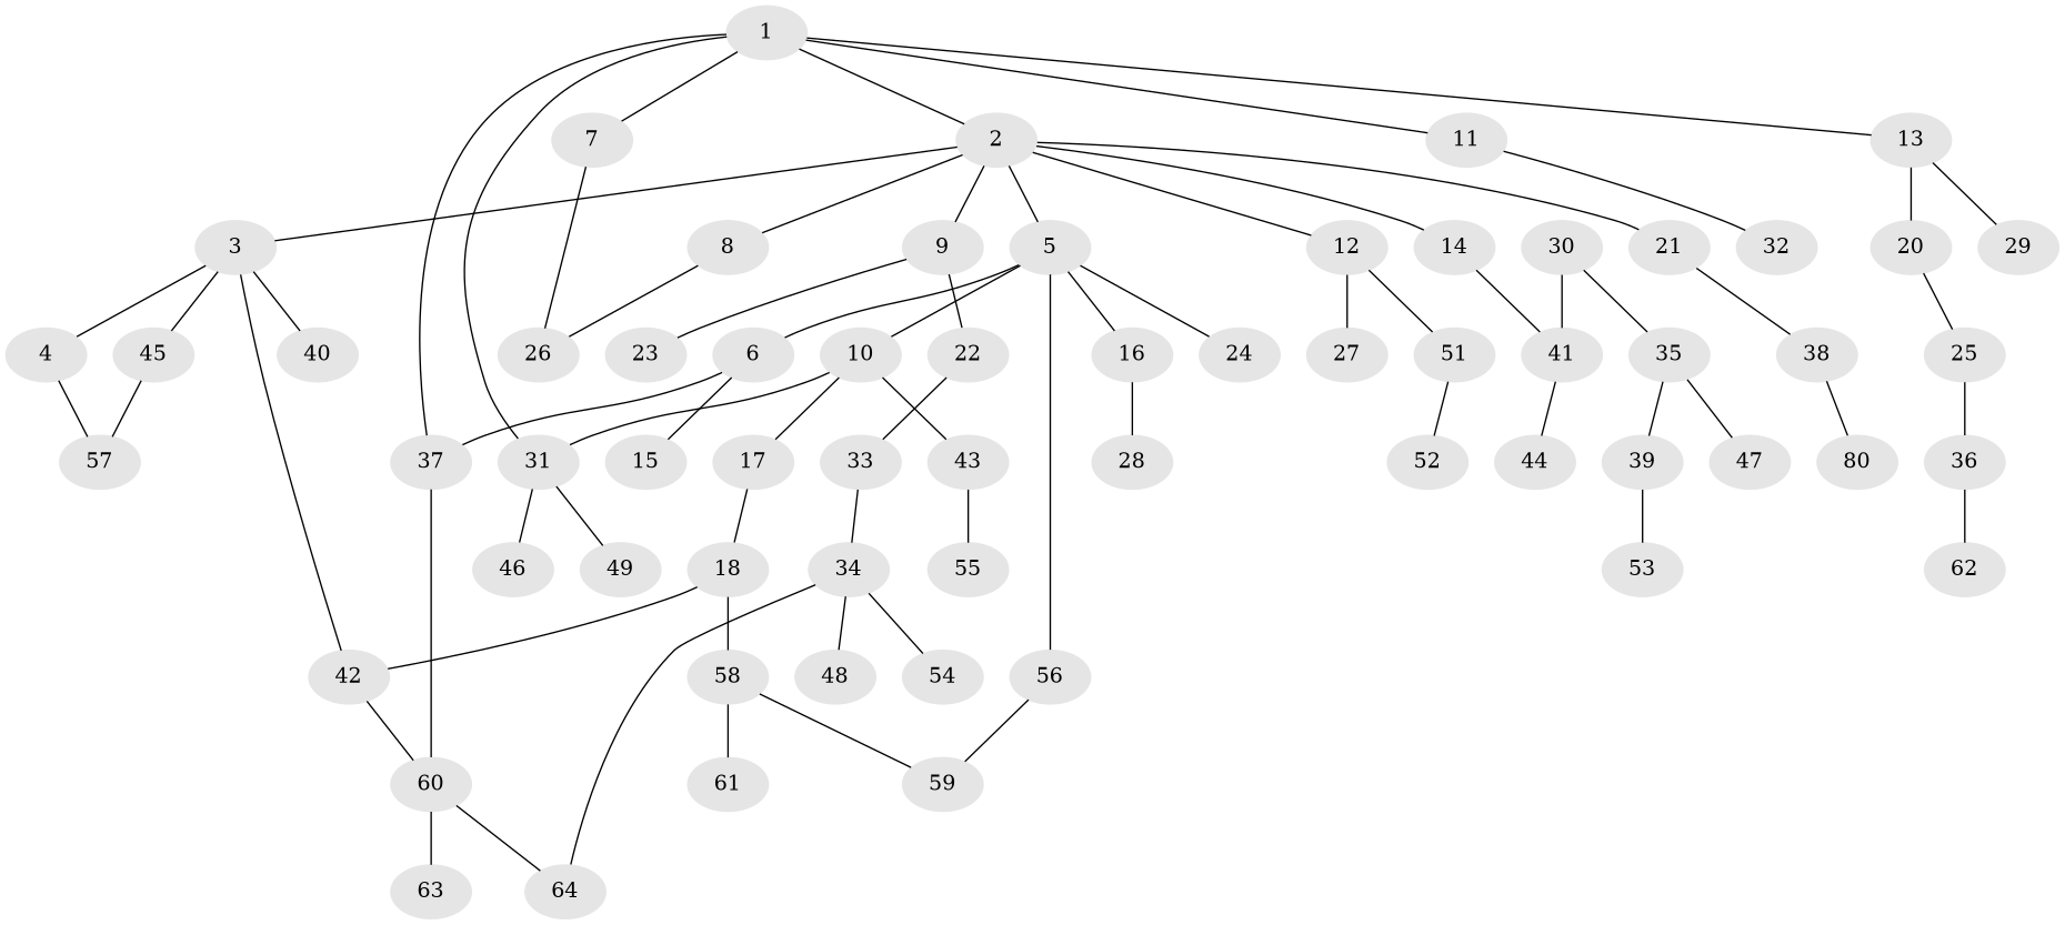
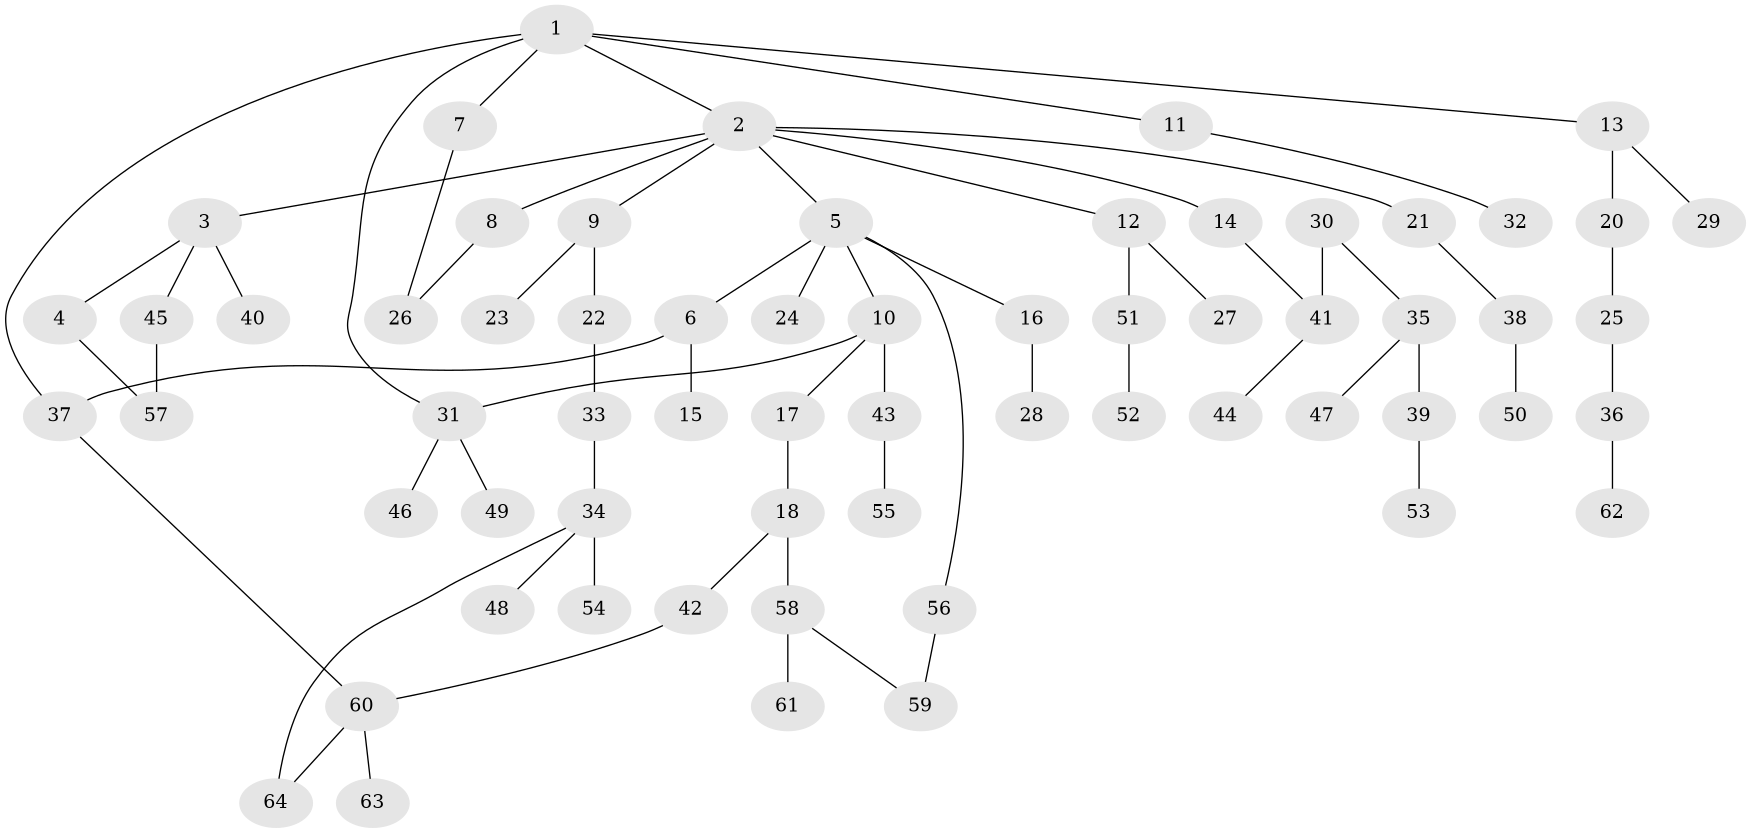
  graph {
    node [color=gray90 style=filled]
    1
    2
    7
    11
    13
    31
    37
    3
    5
    8
    9
    12
    14
    21
    26
    32
    20
    29
    46
    49
    60
    4
    40
    42
    45
    6
    10
    16
    24
    56
    22
    23
    27
    51
    41
    38
    57
    15
    17
    43
    28
    59
    33
    18
    55
    52
    25
    44
    58
    61
    30
    35
    36
-   50 [label=80]
+   50
    34
    62
    39
    47
    48
    54
    64
    53
    63
    1 -- 2
    1 -- 7
    1 -- 11
    1 -- 13
    1 -- 31
    1 -- 37
    2 -- 3
    2 -- 5
    2 -- 8
    2 -- 9
    2 -- 12
    2 -- 14
    2 -- 21
    7 -- 26
    11 -- 32
    13 -- 20
    13 -- 29
    31 -- 46
    31 -- 49
    37 -- 60
    3 -- 4
    3 -- 40
-   3 -- 42
    3 -- 45
    5 -- 6
    5 -- 10
    5 -- 16
    5 -- 24
    5 -- 56
    8 -- 26
    9 -- 22
    9 -- 23
    12 -- 27
    12 -- 51
    14 -- 41
    21 -- 38
    20 -- 25
    60 -- 64
    60 -- 63
    4 -- 57
    42 -- 60
    45 -- 57
    6 -- 37
    6 -- 15
    10 -- 31
    10 -- 17
    10 -- 43
    16 -- 28
    56 -- 59
    22 -- 33
    51 -- 52
    41 -- 44
    38 -- 50
    17 -- 18
    43 -- 55
    33 -- 34
    18 -- 42
    18 -- 58
    25 -- 36
    58 -- 59
    58 -- 61
    30 -- 41
    30 -- 35
    35 -- 39
    35 -- 47
    36 -- 62
    34 -- 48
    34 -- 54
    34 -- 64
    39 -- 53
  }
